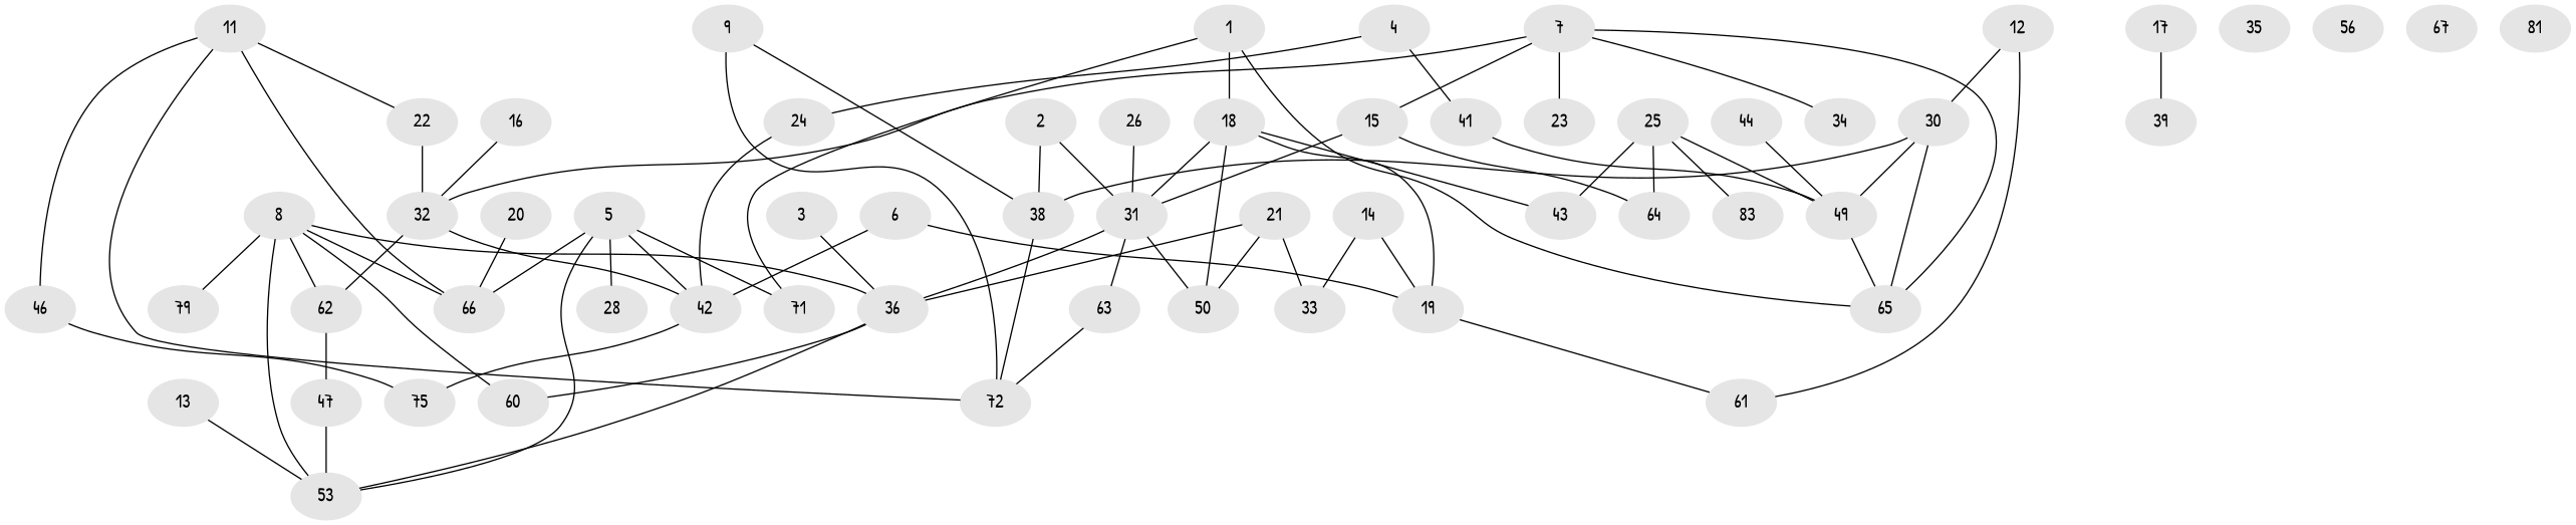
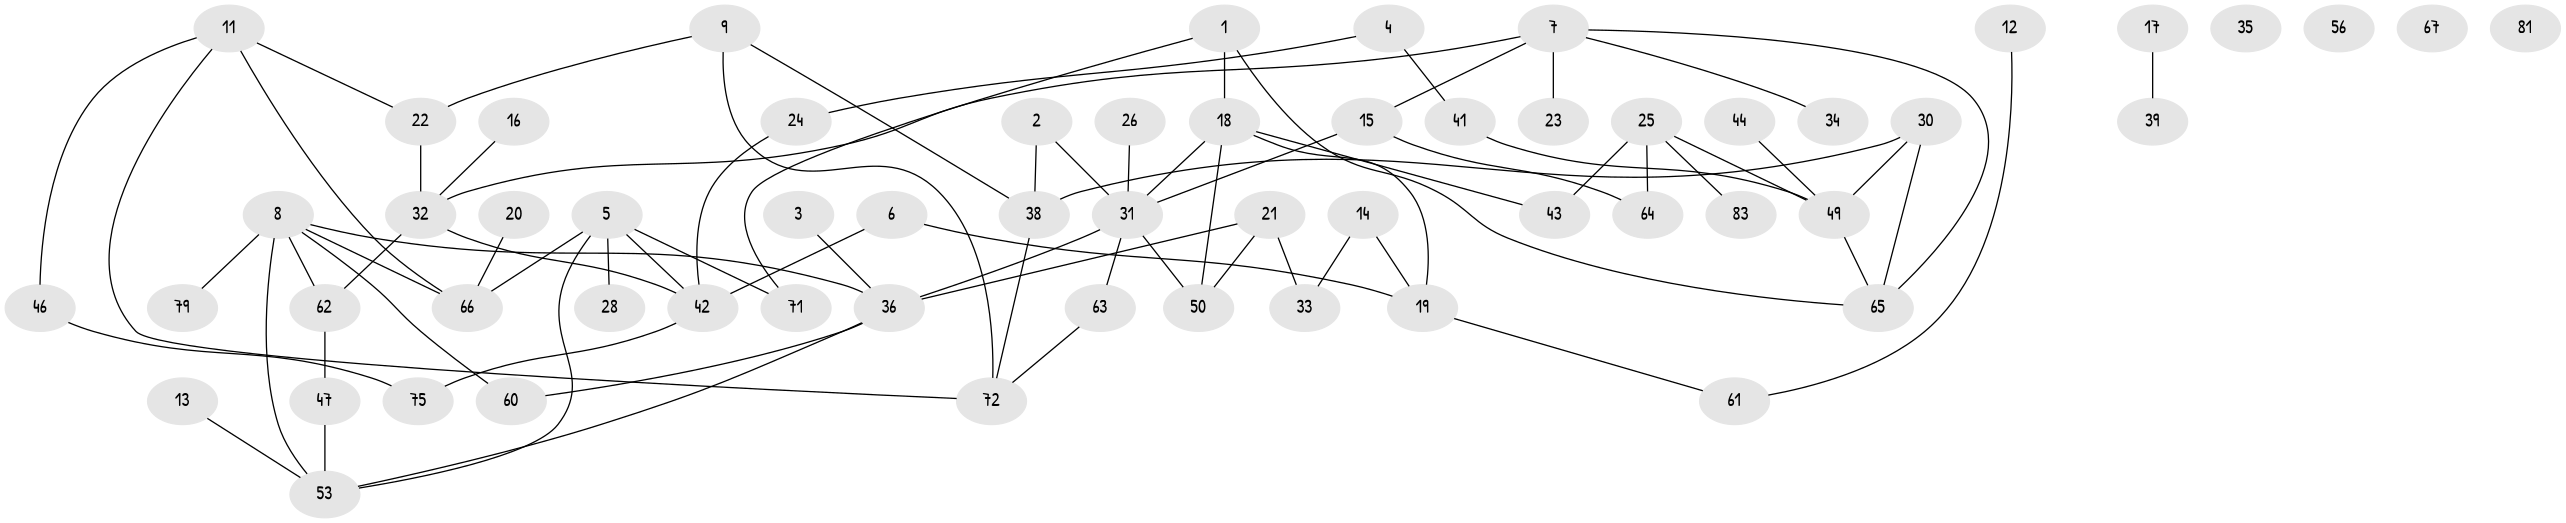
  graph {
    fontname="Patrick Hand"
    node [color=gray90 fontname="Patrick Hand" style=filled]
    edge [fontname="Patrick Hand"]
    1 [super="+48"]
    18 [super="+74"]
    65
    71
    31 [super="+73"]
    19
    43 [super="+57"]
    50
    36 [super="+78"]
    63
    2
    38 [super="+69"]
    72
    3 [super="+37"]
    53 [super="+76"]
    60
    4 [super="+59"]
    24
    41 [super="+70"]
    42 [super="+45"]
    49 [super="+52"]
    5 [super="+10"]
    28
    66 [super="+80"]
    75
    6
    61
    7 [super="+29"]
    15 [super="+58"]
    23
    32 [super="+40"]
    34
    64
    62
    8 [super="+54"]
    79
    47
    9 [super="+77"]
    22
    11 [super="+51"]
    46
    30 [super="+55"]
    12
    13
    14
    33
    16
    17
    39
    20
    21 [super="+68"]
    25 [super="+27"]
    83
    26
    35
    44
    56
    67
    81 [super="+82"]
    1 -- 18
    1 -- 65
    1 -- 71
    18 -- 31
    18 -- 19
    18 -- 43
    18 -- 50
    31 -- 50
    31 -- 36
    31 -- 63
    19 -- 61
    36 -- 53
    36 -- 60
    63 -- 72
    2 -- 31
    2 -- 38
    38 -- 72
    3 -- 36
    4 -- 24
    4 -- 41
    24 -- 42
    41 -- 49
    42 -- 75
    49 -- 65
    5 -- 71
    5 -- 53
    5 -- 42
    5 -- 28
    5 -- 66
    6 -- 19
    6 -- 42
    7 -- 65
    7 -- 15
    7 -- 23
    7 -- 32
    7 -- 34
    15 -- 31
    15 -- 64
    32 -- 42
    32 -- 62
    62 -- 47
    8 -- 36
    8 -- 53
    8 -- 60
    8 -- 66
    8 -- 62
    8 -- 79
    47 -- 53
    9 -- 38
    9 -- 72
+   9 -- 22
    22 -- 32
    11 -- 72
    11 -- 66
    11 -- 22
    11 -- 46
    46 -- 75
    30 -- 65
    30 -- 38
    30 -- 49
    12 -- 61
-   12 -- 30
    13 -- 53
    14 -- 19
    14 -- 33
    16 -- 32
    17 -- 39
    20 -- 66
    21 -- 50
    21 -- 36
    21 -- 33
    25 -- 43
    25 -- 49
    25 -- 64
    25 -- 83
    26 -- 31
    44 -- 49
  }
